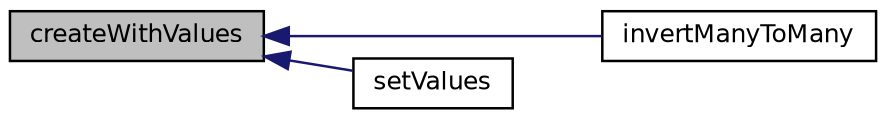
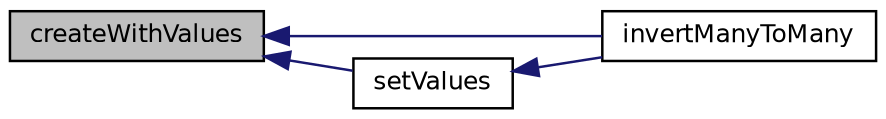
  digraph {
    rankdir=LR
    node [color=black fontname=Helvetica fontsize=10 shape=record]
    edge [color=midnightblue dir=back fontname=Helvetica fontsize=10 labelfontname=Helvetica labelfontsize=10 style=solid]
    n1 [fillcolor=grey75 fontcolor=black height=0.2 label=createWithValues style=filled width=0.4]
    n2 [height=0.2 label=invertManyToMany width=0.4]
    n3 [height=0.2 label=setValues width=0.4]
    n1 -> n2
    n1 -> n3
+   n3 -> n2
  }
